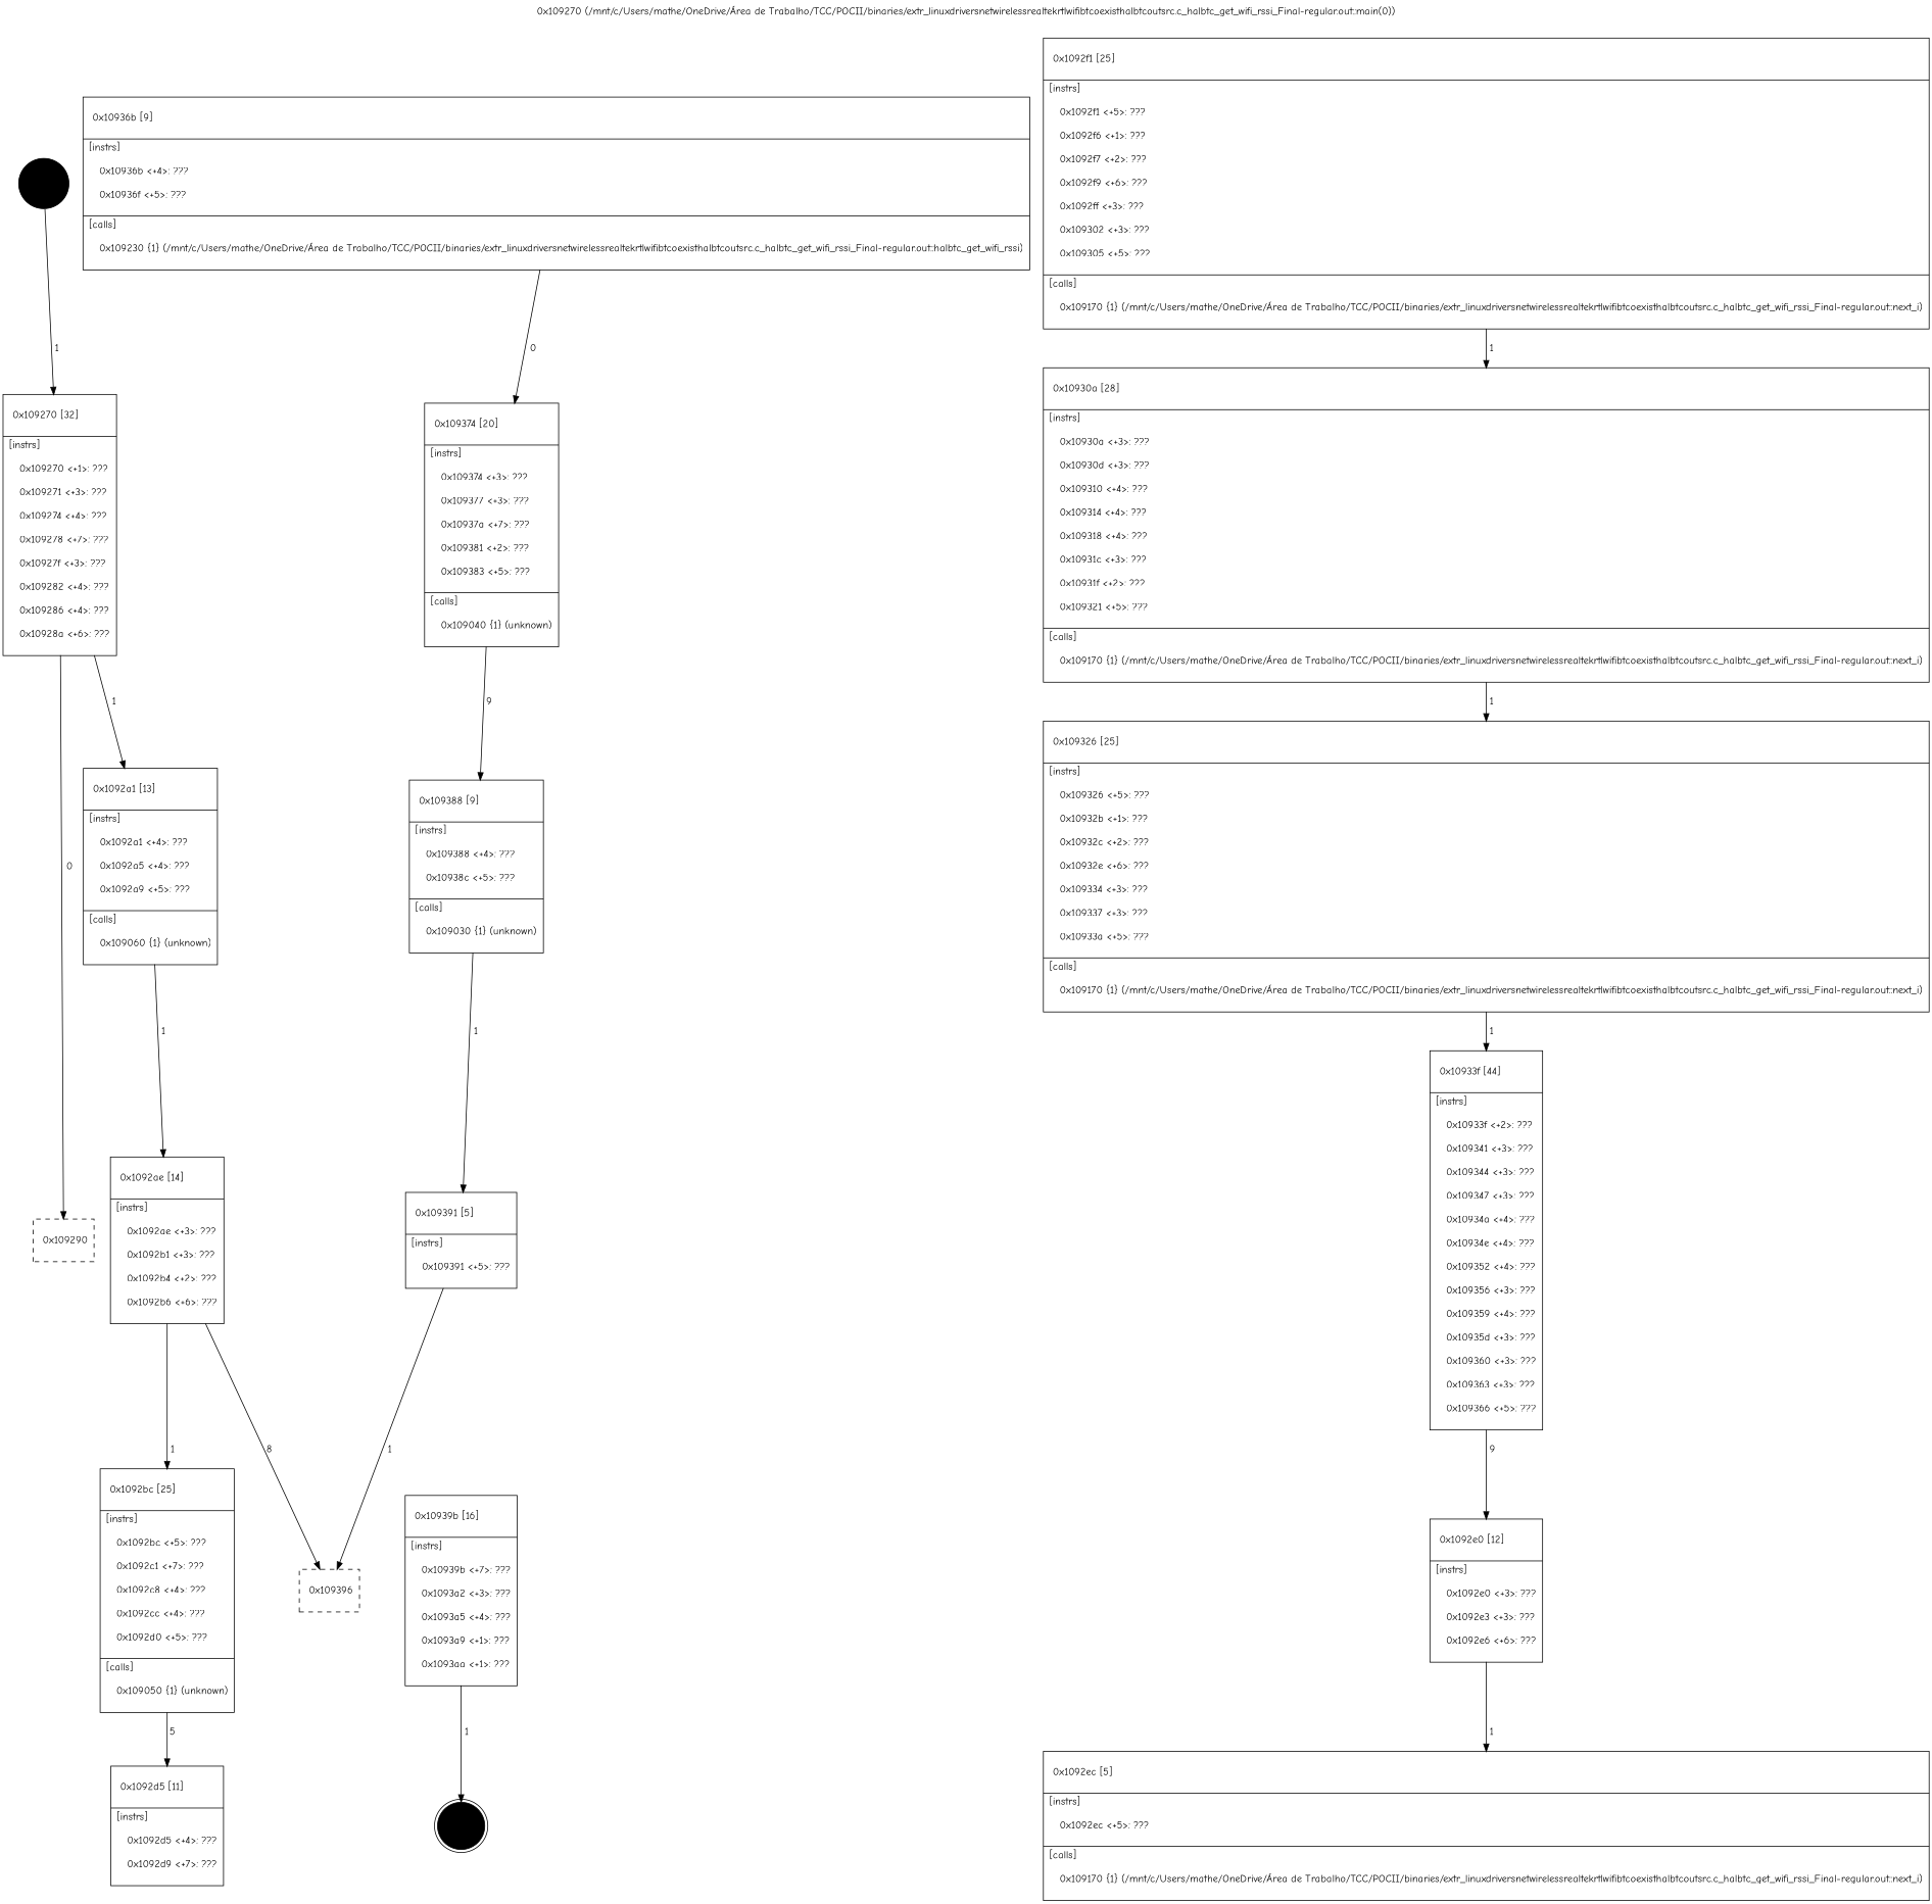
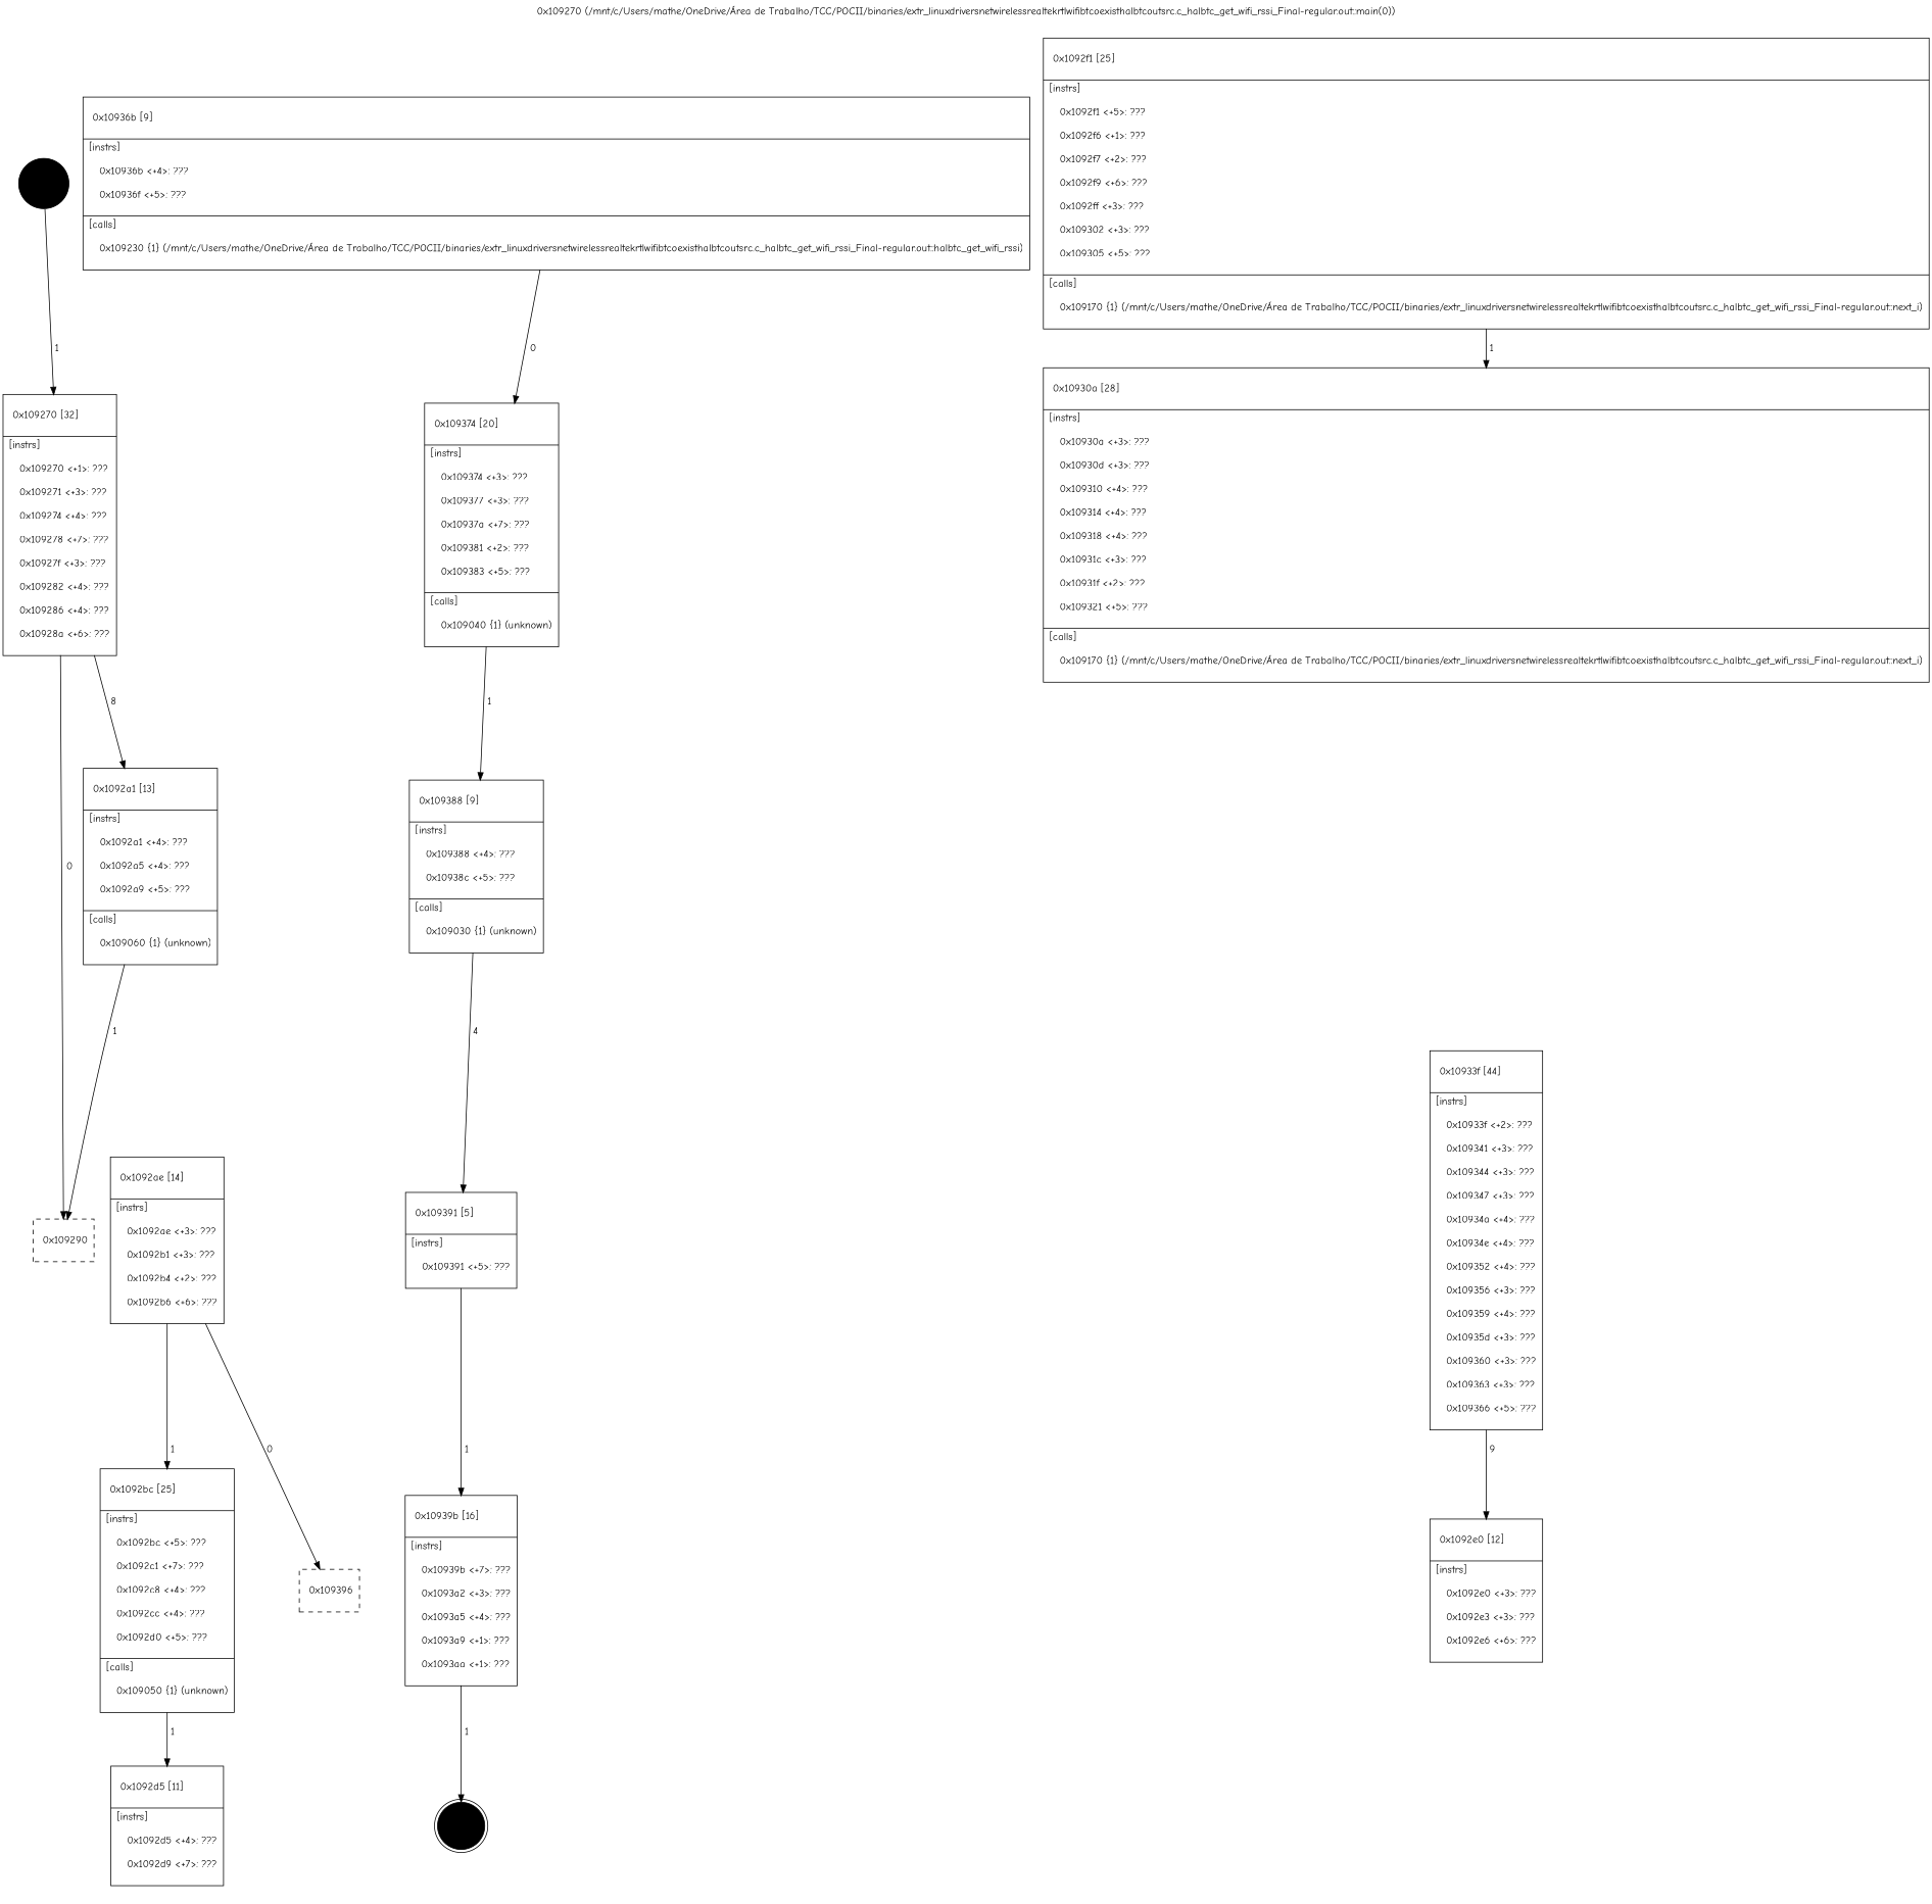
  digraph {
    fontname="Comic Neue"
    label="0x109270 (/mnt/c/Users/mathe/OneDrive/Área de Trabalho/TCC/POCII/binaries/extr_linuxdriversnetwirelessrealtekrtlwifibtcoexisthalbtcoutsrc.c_halbtc_get_wifi_rssi_Final-regular.out::main(0))"
    labelloc=t
    node [fontname="Comic Neue" shape=record]
    edge [fontname="Comic Neue"]
    Entry [fillcolor=black height=0.3 shape=circle style=filled width=0.3]
    n2 [label="{\n     0x109270 [32]\l\n     | [instrs]\l\n     &nbsp;&nbsp;0x109270 \<+1\>: ???\l\n     &nbsp;&nbsp;0x109271 \<+3\>: ???\l\n     &nbsp;&nbsp;0x109274 \<+4\>: ???\l\n     &nbsp;&nbsp;0x109278 \<+7\>: ???\l\n     &nbsp;&nbsp;0x10927f \<+3\>: ???\l\n     &nbsp;&nbsp;0x109282 \<+4\>: ???\l\n     &nbsp;&nbsp;0x109286 \<+4\>: ???\l\n     &nbsp;&nbsp;0x10928a \<+6\>: ???\l\n  }"]
    n3 [label="{\n     0x1092a1 [13]\l\n     | [instrs]\l\n     &nbsp;&nbsp;0x1092a1 \<+4\>: ???\l\n     &nbsp;&nbsp;0x1092a5 \<+4\>: ???\l\n     &nbsp;&nbsp;0x1092a9 \<+5\>: ???\l\n     | [calls]\l\n     &nbsp;&nbsp;0x109060 \{1\} (unknown)\l\n  }"]
    n4 [label="{\n     0x109290\l\n  }" style=dashed]
    n5 [label="{\n     0x1092ae [14]\l\n     | [instrs]\l\n     &nbsp;&nbsp;0x1092ae \<+3\>: ???\l\n     &nbsp;&nbsp;0x1092b1 \<+3\>: ???\l\n     &nbsp;&nbsp;0x1092b4 \<+2\>: ???\l\n     &nbsp;&nbsp;0x1092b6 \<+6\>: ???\l\n  }"]
    n6 [label="{\n     0x109396\l\n  }" style=dashed]
    n7 [label="{\n     0x1092bc [25]\l\n     | [instrs]\l\n     &nbsp;&nbsp;0x1092bc \<+5\>: ???\l\n     &nbsp;&nbsp;0x1092c1 \<+7\>: ???\l\n     &nbsp;&nbsp;0x1092c8 \<+4\>: ???\l\n     &nbsp;&nbsp;0x1092cc \<+4\>: ???\l\n     &nbsp;&nbsp;0x1092d0 \<+5\>: ???\l\n     | [calls]\l\n     &nbsp;&nbsp;0x109050 \{1\} (unknown)\l\n  }"]
    n8 [label="{\n     0x1092d5 [11]\l\n     | [instrs]\l\n     &nbsp;&nbsp;0x1092d5 \<+4\>: ???\l\n     &nbsp;&nbsp;0x1092d9 \<+7\>: ???\l\n  }"]
    Exit [fillcolor=black height=0.3 peripheries=2 shape=circle style=filled width=0.3]
    n10 [label="{\n     0x1092e0 [12]\l\n     | [instrs]\l\n     &nbsp;&nbsp;0x1092e0 \<+3\>: ???\l\n     &nbsp;&nbsp;0x1092e3 \<+3\>: ???\l\n     &nbsp;&nbsp;0x1092e6 \<+6\>: ???\l\n  }"]
-   n11 [label="{\n     0x1092ec [5]\l\n     | [instrs]\l\n     &nbsp;&nbsp;0x1092ec \<+5\>: ???\l\n     | [calls]\l\n     &nbsp;&nbsp;0x109170 \{1\} (/mnt/c/Users/mathe/OneDrive/Área de Trabalho/TCC/POCII/binaries/extr_linuxdriversnetwirelessrealtekrtlwifibtcoexisthalbtcoutsrc.c_halbtc_get_wifi_rssi_Final-regular.out::next_i)\l\n  }"]
    n12 [label="{\n     0x10936b [9]\l\n     | [instrs]\l\n     &nbsp;&nbsp;0x10936b \<+4\>: ???\l\n     &nbsp;&nbsp;0x10936f \<+5\>: ???\l\n     | [calls]\l\n     &nbsp;&nbsp;0x109230 \{1\} (/mnt/c/Users/mathe/OneDrive/Área de Trabalho/TCC/POCII/binaries/extr_linuxdriversnetwirelessrealtekrtlwifibtcoexisthalbtcoutsrc.c_halbtc_get_wifi_rssi_Final-regular.out::halbtc_get_wifi_rssi)\l\n  }"]
    n13 [label="{\n     0x109374 [20]\l\n     | [instrs]\l\n     &nbsp;&nbsp;0x109374 \<+3\>: ???\l\n     &nbsp;&nbsp;0x109377 \<+3\>: ???\l\n     &nbsp;&nbsp;0x10937a \<+7\>: ???\l\n     &nbsp;&nbsp;0x109381 \<+2\>: ???\l\n     &nbsp;&nbsp;0x109383 \<+5\>: ???\l\n     | [calls]\l\n     &nbsp;&nbsp;0x109040 \{1\} (unknown)\l\n  }"]
    n14 [label="{\n     0x109388 [9]\l\n     | [instrs]\l\n     &nbsp;&nbsp;0x109388 \<+4\>: ???\l\n     &nbsp;&nbsp;0x10938c \<+5\>: ???\l\n     | [calls]\l\n     &nbsp;&nbsp;0x109030 \{1\} (unknown)\l\n  }"]
    n15 [label="{\n     0x1092f1 [25]\l\n     | [instrs]\l\n     &nbsp;&nbsp;0x1092f1 \<+5\>: ???\l\n     &nbsp;&nbsp;0x1092f6 \<+1\>: ???\l\n     &nbsp;&nbsp;0x1092f7 \<+2\>: ???\l\n     &nbsp;&nbsp;0x1092f9 \<+6\>: ???\l\n     &nbsp;&nbsp;0x1092ff \<+3\>: ???\l\n     &nbsp;&nbsp;0x109302 \<+3\>: ???\l\n     &nbsp;&nbsp;0x109305 \<+5\>: ???\l\n     | [calls]\l\n     &nbsp;&nbsp;0x109170 \{1\} (/mnt/c/Users/mathe/OneDrive/Área de Trabalho/TCC/POCII/binaries/extr_linuxdriversnetwirelessrealtekrtlwifibtcoexisthalbtcoutsrc.c_halbtc_get_wifi_rssi_Final-regular.out::next_i)\l\n  }"]
    n16 [label="{\n     0x10930a [28]\l\n     | [instrs]\l\n     &nbsp;&nbsp;0x10930a \<+3\>: ???\l\n     &nbsp;&nbsp;0x10930d \<+3\>: ???\l\n     &nbsp;&nbsp;0x109310 \<+4\>: ???\l\n     &nbsp;&nbsp;0x109314 \<+4\>: ???\l\n     &nbsp;&nbsp;0x109318 \<+4\>: ???\l\n     &nbsp;&nbsp;0x10931c \<+3\>: ???\l\n     &nbsp;&nbsp;0x10931f \<+2\>: ???\l\n     &nbsp;&nbsp;0x109321 \<+5\>: ???\l\n     | [calls]\l\n     &nbsp;&nbsp;0x109170 \{1\} (/mnt/c/Users/mathe/OneDrive/Área de Trabalho/TCC/POCII/binaries/extr_linuxdriversnetwirelessrealtekrtlwifibtcoexisthalbtcoutsrc.c_halbtc_get_wifi_rssi_Final-regular.out::next_i)\l\n  }"]
-   n17 [label="{\n     0x109326 [25]\l\n     | [instrs]\l\n     &nbsp;&nbsp;0x109326 \<+5\>: ???\l\n     &nbsp;&nbsp;0x10932b \<+1\>: ???\l\n     &nbsp;&nbsp;0x10932c \<+2\>: ???\l\n     &nbsp;&nbsp;0x10932e \<+6\>: ???\l\n     &nbsp;&nbsp;0x109334 \<+3\>: ???\l\n     &nbsp;&nbsp;0x109337 \<+3\>: ???\l\n     &nbsp;&nbsp;0x10933a \<+5\>: ???\l\n     | [calls]\l\n     &nbsp;&nbsp;0x109170 \{1\} (/mnt/c/Users/mathe/OneDrive/Área de Trabalho/TCC/POCII/binaries/extr_linuxdriversnetwirelessrealtekrtlwifibtcoexisthalbtcoutsrc.c_halbtc_get_wifi_rssi_Final-regular.out::next_i)\l\n  }"]
    n18 [label="{\n     0x10933f [44]\l\n     | [instrs]\l\n     &nbsp;&nbsp;0x10933f \<+2\>: ???\l\n     &nbsp;&nbsp;0x109341 \<+3\>: ???\l\n     &nbsp;&nbsp;0x109344 \<+3\>: ???\l\n     &nbsp;&nbsp;0x109347 \<+3\>: ???\l\n     &nbsp;&nbsp;0x10934a \<+4\>: ???\l\n     &nbsp;&nbsp;0x10934e \<+4\>: ???\l\n     &nbsp;&nbsp;0x109352 \<+4\>: ???\l\n     &nbsp;&nbsp;0x109356 \<+3\>: ???\l\n     &nbsp;&nbsp;0x109359 \<+4\>: ???\l\n     &nbsp;&nbsp;0x10935d \<+3\>: ???\l\n     &nbsp;&nbsp;0x109360 \<+3\>: ???\l\n     &nbsp;&nbsp;0x109363 \<+3\>: ???\l\n     &nbsp;&nbsp;0x109366 \<+5\>: ???\l\n  }"]
    n19 [label="{\n     0x109391 [5]\l\n     | [instrs]\l\n     &nbsp;&nbsp;0x109391 \<+5\>: ???\l\n  }"]
    n20 [label="{\n     0x10939b [16]\l\n     | [instrs]\l\n     &nbsp;&nbsp;0x10939b \<+7\>: ???\l\n     &nbsp;&nbsp;0x1093a2 \<+3\>: ???\l\n     &nbsp;&nbsp;0x1093a5 \<+4\>: ???\l\n     &nbsp;&nbsp;0x1093a9 \<+1\>: ???\l\n     &nbsp;&nbsp;0x1093aa \<+1\>: ???\l\n  }"]
    Entry -> n2 [label=" 1"]
-   n2 -> n3 [label=" 1"]
+   n2 -> n3 [label=" 8"]
    n2 -> n4 [label=" 0"]
-   n3 -> n5 [label=" 1"]
-   n5 -> n6 [label=" 8"]
+   n3 -> n4 [label=" 1"]
+   n5 -> n6 [label=" 0"]
    n5 -> n7 [label=" 1"]
-   n7 -> n8 [label=" 5"]
-   n10 -> n11 [label=" 1"]
+   n7 -> n8 [label=" 1"]
    n12 -> n13 [label=" 0"]
-   n13 -> n14 [label=" 9"]
-   n14 -> n19 [label=" 1"]
+   n13 -> n14 [label=" 1"]
+   n14 -> n19 [label=" 4"]
    n15 -> n16 [label=" 1"]
-   n16 -> n17 [label=" 1"]
-   n17 -> n18 [label=" 1"]
    n18 -> n10 [label=" 9"]
-   n19 -> n6 [label=" 1"]
+   n19 -> n20 [label=" 1"]
    n20 -> Exit [label=" 1"]
  }
